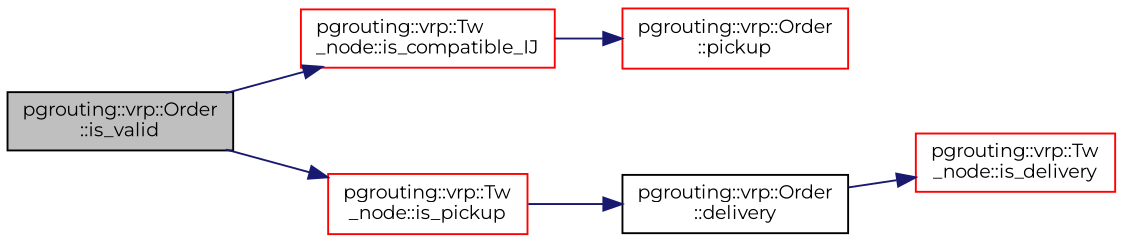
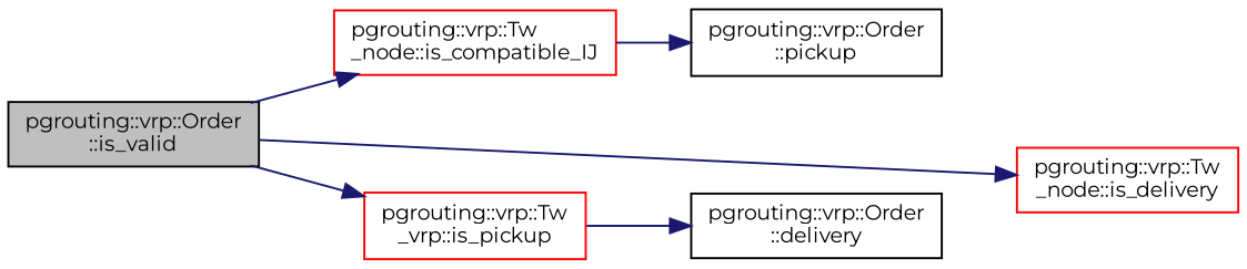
  digraph {
    fontname=Montserrat
    rankdir=LR
    node [color=black fillcolor=white fontname=Montserrat fontsize=10 shape=record style=filled]
    edge [color=midnightblue fontname=Montserrat fontsize=10 labelfontname=Helvetica labelfontsize=10 style=solid]
    n1 [fillcolor=grey75 fontcolor=black height=0.2 label="pgrouting::vrp::Order\l::is_valid" width=0.4]
    n2 [color=red height=0.2 label="pgrouting::vrp::Tw\l_node::is_compatible_IJ" width=0.4]
    n3 [color=red height=0.2 label="pgrouting::vrp::Tw\l_node::is_delivery" width=0.4]
-   n4 [color=red height=0.2 label="pgrouting::vrp::Tw\l_node::is_pickup" width=0.4]
+   n4 [color=red height=0.2 label="pgrouting::vrp::Tw\l_vrp::is_pickup" width=0.4]
    n5 [height=0.2 label="pgrouting::vrp::Order\l::delivery" width=0.4]
-   n6 [color=red height=0.2 label="pgrouting::vrp::Order\l::pickup" width=0.4]
+   n6 [height=0.2 label="pgrouting::vrp::Order\l::pickup" width=0.4]
    n1 -> n2
-   n5 -> n3
+   n1 -> n3
    n1 -> n4
    n2 -> n6
    n4 -> n5
  }
